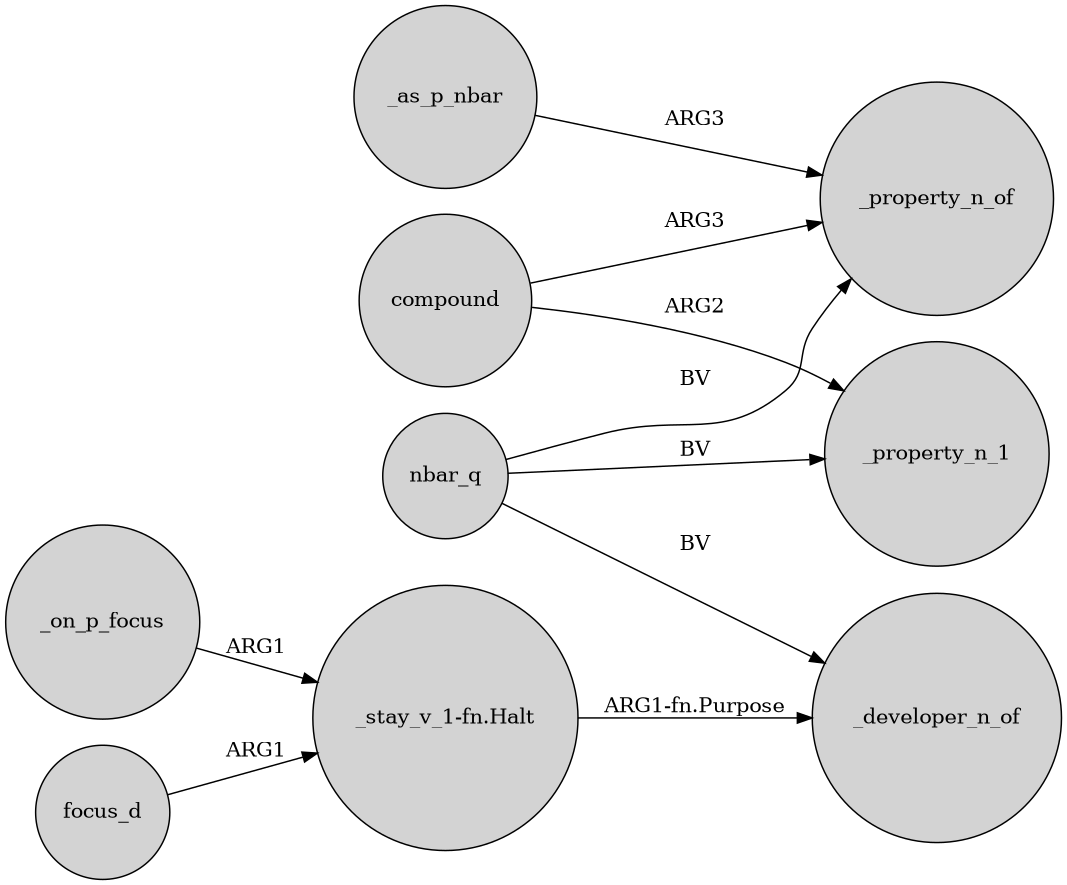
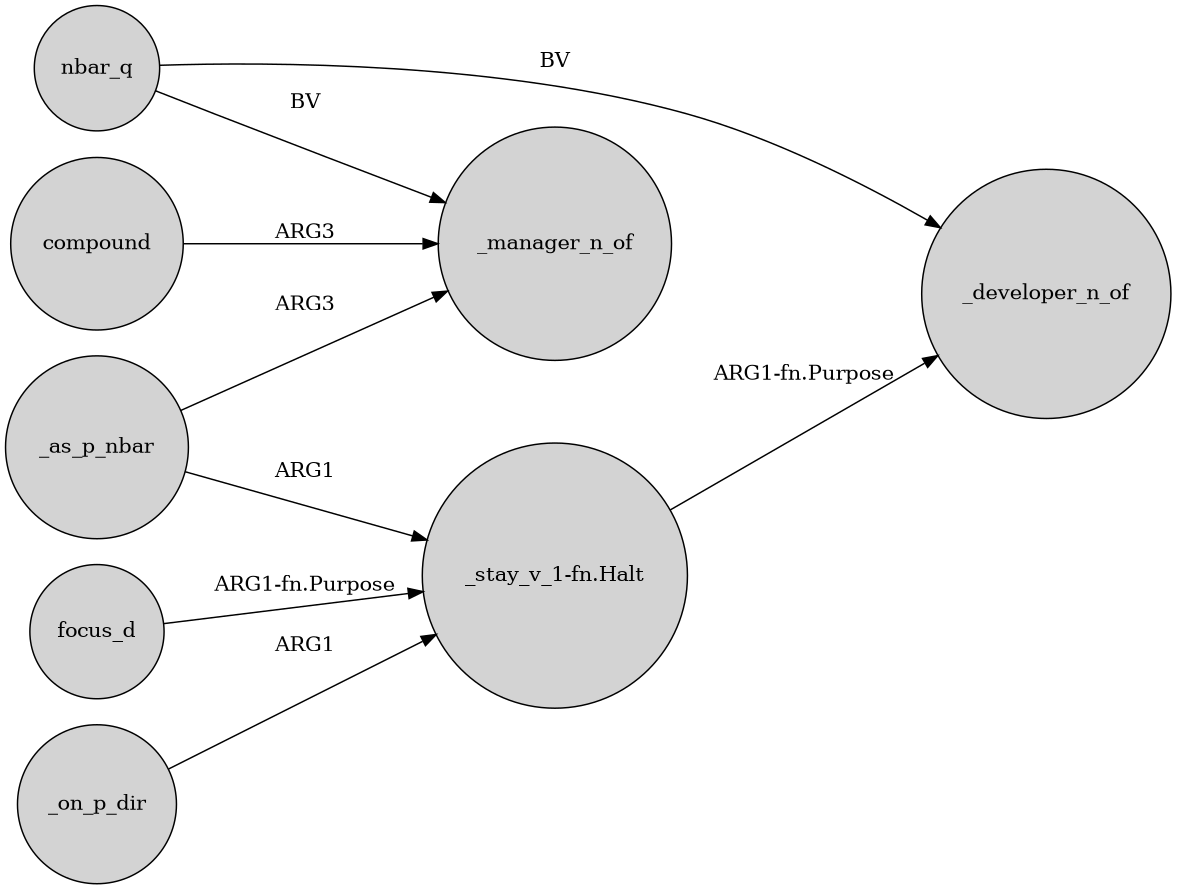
  digraph {
    rankdir=LR
    node [shape=circle style=filled]
    compound
-   _property_n_1
-   _manager_n_of [label=_property_n_of]
+   _manager_n_of
    "_stay_v_1-fn.Halt"
    _developer_n_of
    _as_p_nbar
    n7 [label=nbar_q]
-   _on_p_dir [label=_on_p_focus]
+   _on_p_dir
    focus_d
-   compound -> _property_n_1 [label=ARG2]
    compound -> _manager_n_of [label=ARG3]
    "_stay_v_1-fn.Halt" -> _developer_n_of [label="ARG1-fn.Purpose"]
    _as_p_nbar -> _manager_n_of [label=ARG3]
-   n7 -> _property_n_1 [label=BV]
+   _as_p_nbar -> "_stay_v_1-fn.Halt" [label=ARG1]
    n7 -> _manager_n_of [label=BV]
    n7 -> _developer_n_of [label=BV]
    _on_p_dir -> "_stay_v_1-fn.Halt" [label=ARG1]
-   focus_d -> "_stay_v_1-fn.Halt" [label=ARG1]
+   focus_d -> "_stay_v_1-fn.Halt" [label="ARG1-fn.Purpose"]
  }
